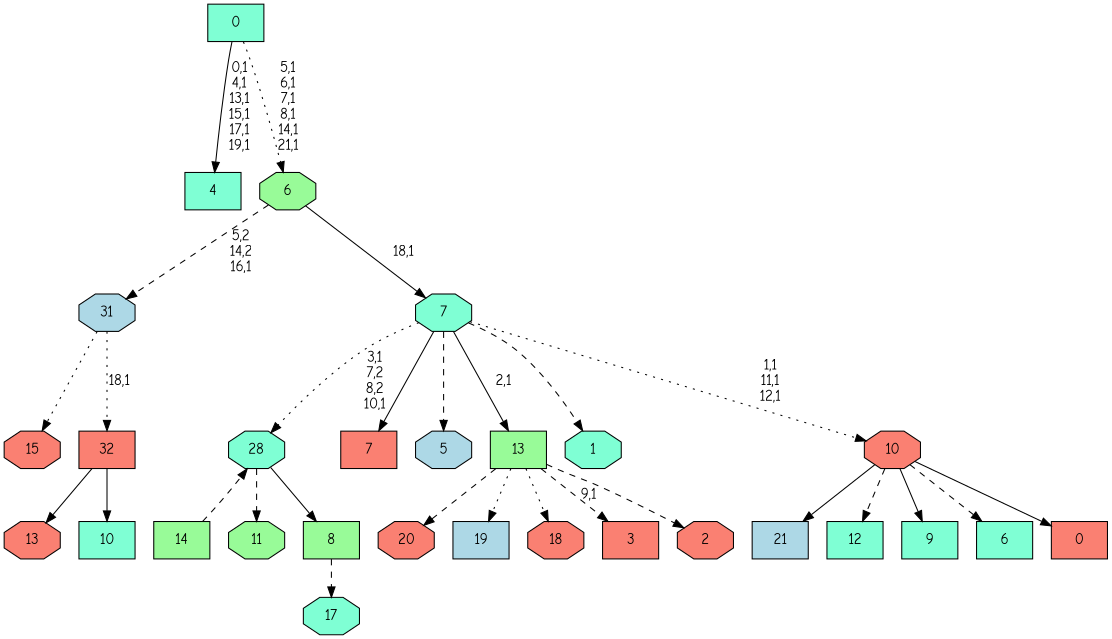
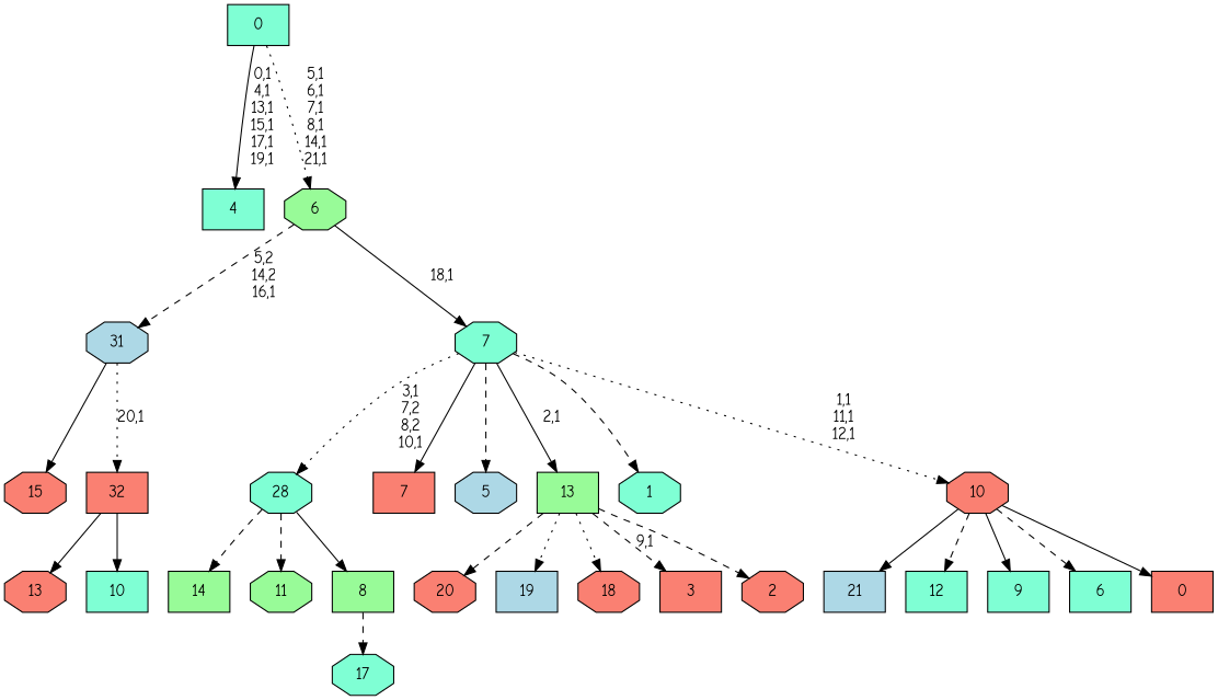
  digraph {
    fontname="Comic Neue"
    node [fillcolor=salmon fontname="Comic Neue" shape=box style=filled]
    edge [fontname="Comic Neue" style=solid]
    n1 [fillcolor=lightblue label=21]
    n2 [label=20 shape=octagon]
    n3 [fillcolor=lightblue label=19]
    n4 [label=18 shape=octagon]
    n5 [fillcolor=aquamarine label=17 shape=octagon]
    n6 [label=15 shape=octagon]
    n7 [fillcolor=palegreen label=14]
    n8 [label=13 shape=octagon]
    n9 [fillcolor=aquamarine label=12]
    n10 [fillcolor=palegreen label=11 shape=octagon]
    n11 [fillcolor=aquamarine label=10]
    32
    31 [fillcolor=lightblue shape=octagon]
    n14 [fillcolor=aquamarine label=9]
    n15 [fillcolor=palegreen label=8]
    28 [fillcolor=aquamarine shape=octagon]
    n17 [label=7]
    n18 [fillcolor=aquamarine label=6]
    n19 [fillcolor=lightblue label=5 shape=octagon]
    n20 [fillcolor=aquamarine label=4]
    n21 [label=3]
    n22 [label=2 shape=octagon]
    13 [fillcolor=palegreen]
    n24 [fillcolor=aquamarine label=1 shape=octagon]
    n25 [label=0]
    10 [shape=octagon]
    7 [fillcolor=aquamarine shape=octagon]
    6 [fillcolor=palegreen shape=octagon]
    0 [fillcolor=aquamarine]
    32 -> n8
    32 -> n11
-   31 -> n6 [style=dotted]
-   31 -> 32 [label="18,1" style=dotted]
+   31 -> n6
+   31 -> 32 [label="20,1" style=dotted]
    n15 -> n5 [style=dashed]
-   n7 -> 28 [style=dashed]
+   28 -> n7 [style=dashed]
    28 -> n10 [style=dashed]
    28 -> n15
    13 -> n2 [style=dashed]
    13 -> n3 [style=dotted]
    13 -> n4 [style=dotted]
    13 -> n21 [label="9,1" style=dashed]
    13 -> n22 [style=dashed]
    10 -> n1
    10 -> n9 [style=dashed]
    10 -> n14
    10 -> n18 [style=dashed]
    10 -> n25
    7 -> 28 [label="3,1\n7,2\n8,2\n10,1" style=dotted]
    7 -> n17
    7 -> n19 [style=dashed]
    7 -> 13 [label="2,1"]
    7 -> n24 [style=dashed]
    7 -> 10 [label="1,1\n11,1\n12,1" style=dotted]
    6 -> 31 [label="5,2\n14,2\n16,1" style=dashed]
    6 -> 7 [label="18,1"]
    0 -> n20 [label="0,1\n4,1\n13,1\n15,1\n17,1\n19,1"]
    0 -> 6 [label="5,1\n6,1\n7,1\n8,1\n14,1\n21,1" style=dotted]
  }
